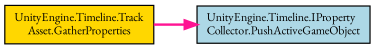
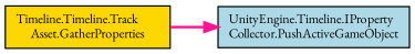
  digraph {
    rankdir=RL
    fontname="EB Garamond"
    node [color=black fontname="EB Garamond" fontsize=10 shape=record style=filled]
    n1 [fillcolor=lightblue fontcolor=black height=0.2 label="UnityEngine.Timeline.IProperty\lCollector.PushActiveGameObject" width=0.4]
-   n2 [fillcolor=gold height=0.2 label="UnityEngine.Timeline.Track\lAsset.GatherProperties" width=0.4]
+   n2 [fillcolor=gold height=0.2 label="Timeline.Timeline.Track\lAsset.GatherProperties" width=0.4]
    n1 -> n2 [color=deeppink dir=back fontname="EB Garamond" fontsize=10 labelfontname=Helvetica labelfontsize=10 style=bold]
  }
